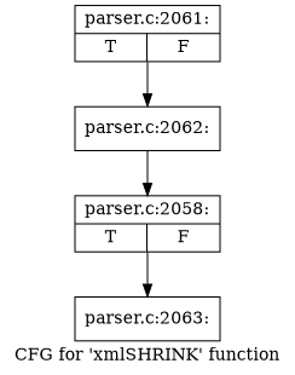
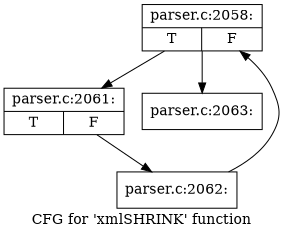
  digraph {
    label="CFG for 'xmlSHRINK' function"
    node [shape=record]
    n1 [label="{parser.c:2058:|{<s0>T|<s1>F}}"]
    n2 [label="{parser.c:2061:|{<s0>T|<s1>F}}"]
    n3 [label="{parser.c:2063:}"]
    n4 [label="{parser.c:2062:}"]
+   n1 -> n2
    n1 -> n3
    n2 -> n4
    n4 -> n1
  }
